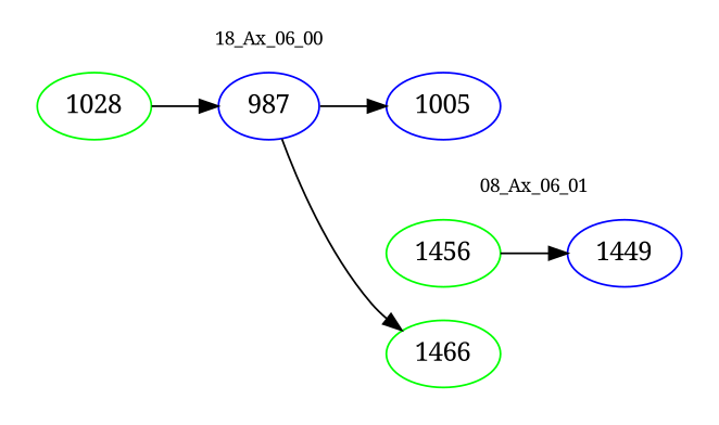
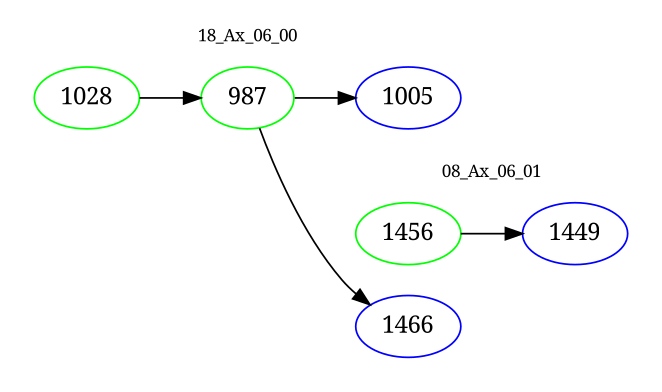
  digraph {
    fontname="Noto Serif"
    rankdir=LR
    node [color=green fontname="Noto Serif"]
    edge [color=black fontname="Noto Serif"]
    n1 [label=1028]
-   n2 [color=blue label=987]
+   n2 [label=987]
    n3 [color=blue label=1005]
    n4 [label=1456]
    n5 [color=blue label=1449]
-   n6 [label=1466]
+   n6 [color=blue label=1466]
    subgraph cluster_1 {
      color=white
      fontsize=10
      label="18_Ax_06_00"
      n1
      n2
      n3
    }
    subgraph cluster_2 {
      color=white
      fontsize=10
      label="08_Ax_06_01"
      n4
      n5
      n6
    }
    n1 -> n2
    n2 -> n3
    n2 -> n6
    n4 -> n5
  }
